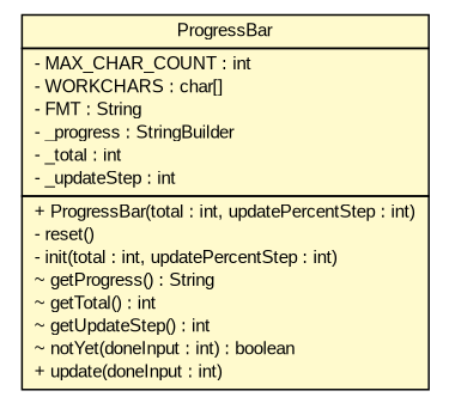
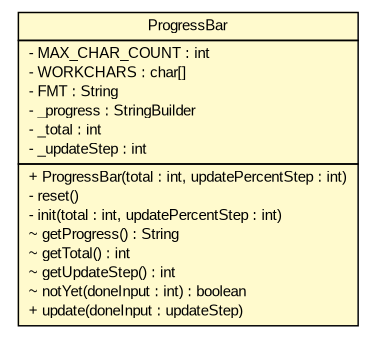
  digraph {
    nodesep=0.25
    ranksep=0.5
-   n1 [fontcolor=black fontname=arial fontsize=10.0 label=<<table title="org.tanjakostic.jcleancim.util.ProgressBar" border="0" cellborder="1" cellspacing="0" cellpadding="2" port="p" bgcolor="lemonChiffon" href="./ProgressBar.html"> 		<tr><td><table border="0" cellspacing="0" cellpadding="1"> <tr><td align="center" balign="center"> ProgressBar </td></tr> 		</table></td></tr> 		<tr><td><table border="0" cellspacing="0" cellpadding="1"> <tr><td align="left" balign="left"> - MAX_CHAR_COUNT : int </td></tr> <tr><td align="left" balign="left"> - WORKCHARS : char[] </td></tr> <tr><td align="left" balign="left"> - FMT : String </td></tr> <tr><td align="left" balign="left"> - _progress : StringBuilder </td></tr> <tr><td align="left" balign="left"> - _total : int </td></tr> <tr><td align="left" balign="left"> - _updateStep : int </td></tr> 		</table></td></tr> 		<tr><td><table border="0" cellspacing="0" cellpadding="1"> <tr><td align="left" balign="left"> + ProgressBar(total : int, updatePercentStep : int) </td></tr> <tr><td align="left" balign="left"> - reset() </td></tr> <tr><td align="left" balign="left"> - init(total : int, updatePercentStep : int) </td></tr> <tr><td align="left" balign="left"> ~ getProgress() : String </td></tr> <tr><td align="left" balign="left"> ~ getTotal() : int </td></tr> <tr><td align="left" balign="left"> ~ getUpdateStep() : int </td></tr> <tr><td align="left" balign="left"> ~ notYet(doneInput : int) : boolean </td></tr> <tr><td align="left" balign="left"> + update(doneInput : int) </td></tr> 		</table></td></tr> 		</table>> shape=plaintext]
+   n1 [fontcolor=black fontname=arial fontsize=10.0 label=<<table title="org.tanjakostic.jcleancim.util.ProgressBar" border="0" cellborder="1" cellspacing="0" cellpadding="2" port="p" bgcolor="lemonChiffon" href="./ProgressBar.html"> 		<tr><td><table border="0" cellspacing="0" cellpadding="1"> <tr><td align="center" balign="center"> ProgressBar </td></tr> 		</table></td></tr> 		<tr><td><table border="0" cellspacing="0" cellpadding="1"> <tr><td align="left" balign="left"> - MAX_CHAR_COUNT : int </td></tr> <tr><td align="left" balign="left"> - WORKCHARS : char[] </td></tr> <tr><td align="left" balign="left"> - FMT : String </td></tr> <tr><td align="left" balign="left"> - _progress : StringBuilder </td></tr> <tr><td align="left" balign="left"> - _total : int </td></tr> <tr><td align="left" balign="left"> - _updateStep : int </td></tr> 		</table></td></tr> 		<tr><td><table border="0" cellspacing="0" cellpadding="1"> <tr><td align="left" balign="left"> + ProgressBar(total : int, updatePercentStep : int) </td></tr> <tr><td align="left" balign="left"> - reset() </td></tr> <tr><td align="left" balign="left"> - init(total : int, updatePercentStep : int) </td></tr> <tr><td align="left" balign="left"> ~ getProgress() : String </td></tr> <tr><td align="left" balign="left"> ~ getTotal() : int </td></tr> <tr><td align="left" balign="left"> ~ getUpdateStep() : int </td></tr> <tr><td align="left" balign="left"> ~ notYet(doneInput : int) : boolean </td></tr> <tr><td align="left" balign="left"> + update(doneInput : updateStep) </td></tr> 		</table></td></tr> 		</table>> shape=plaintext]
  }
